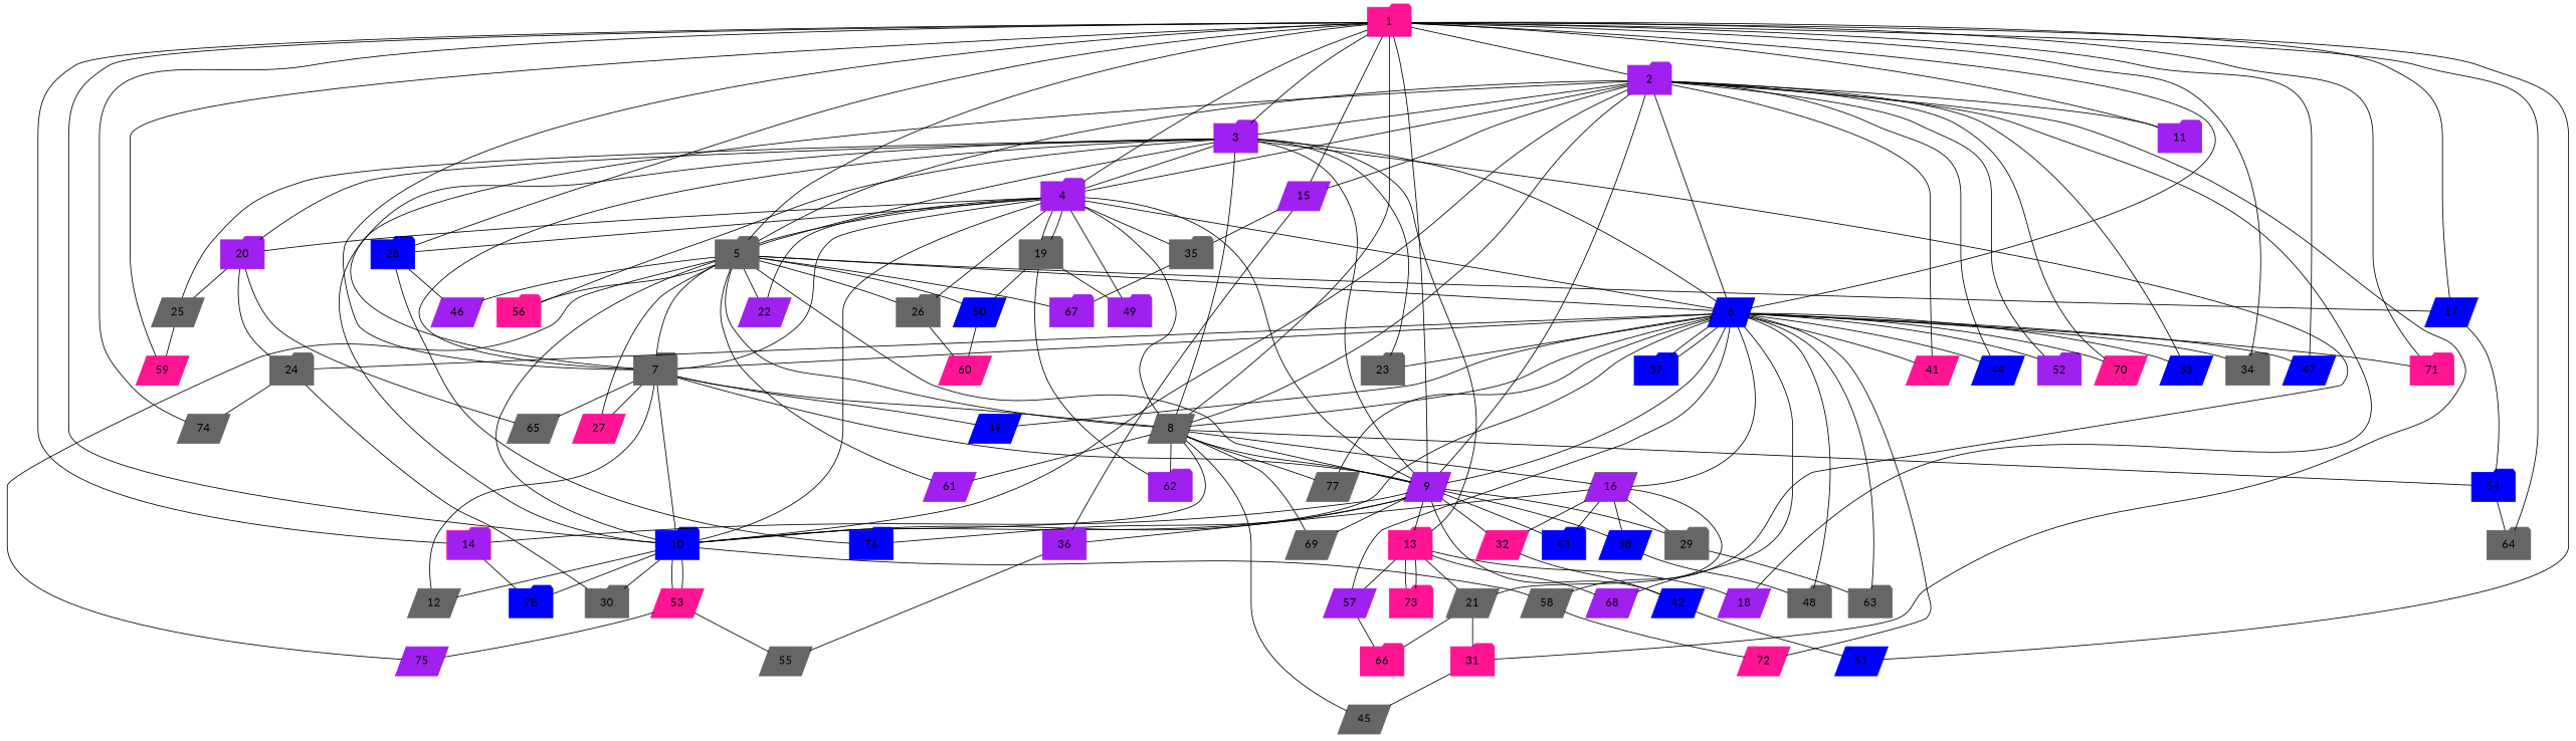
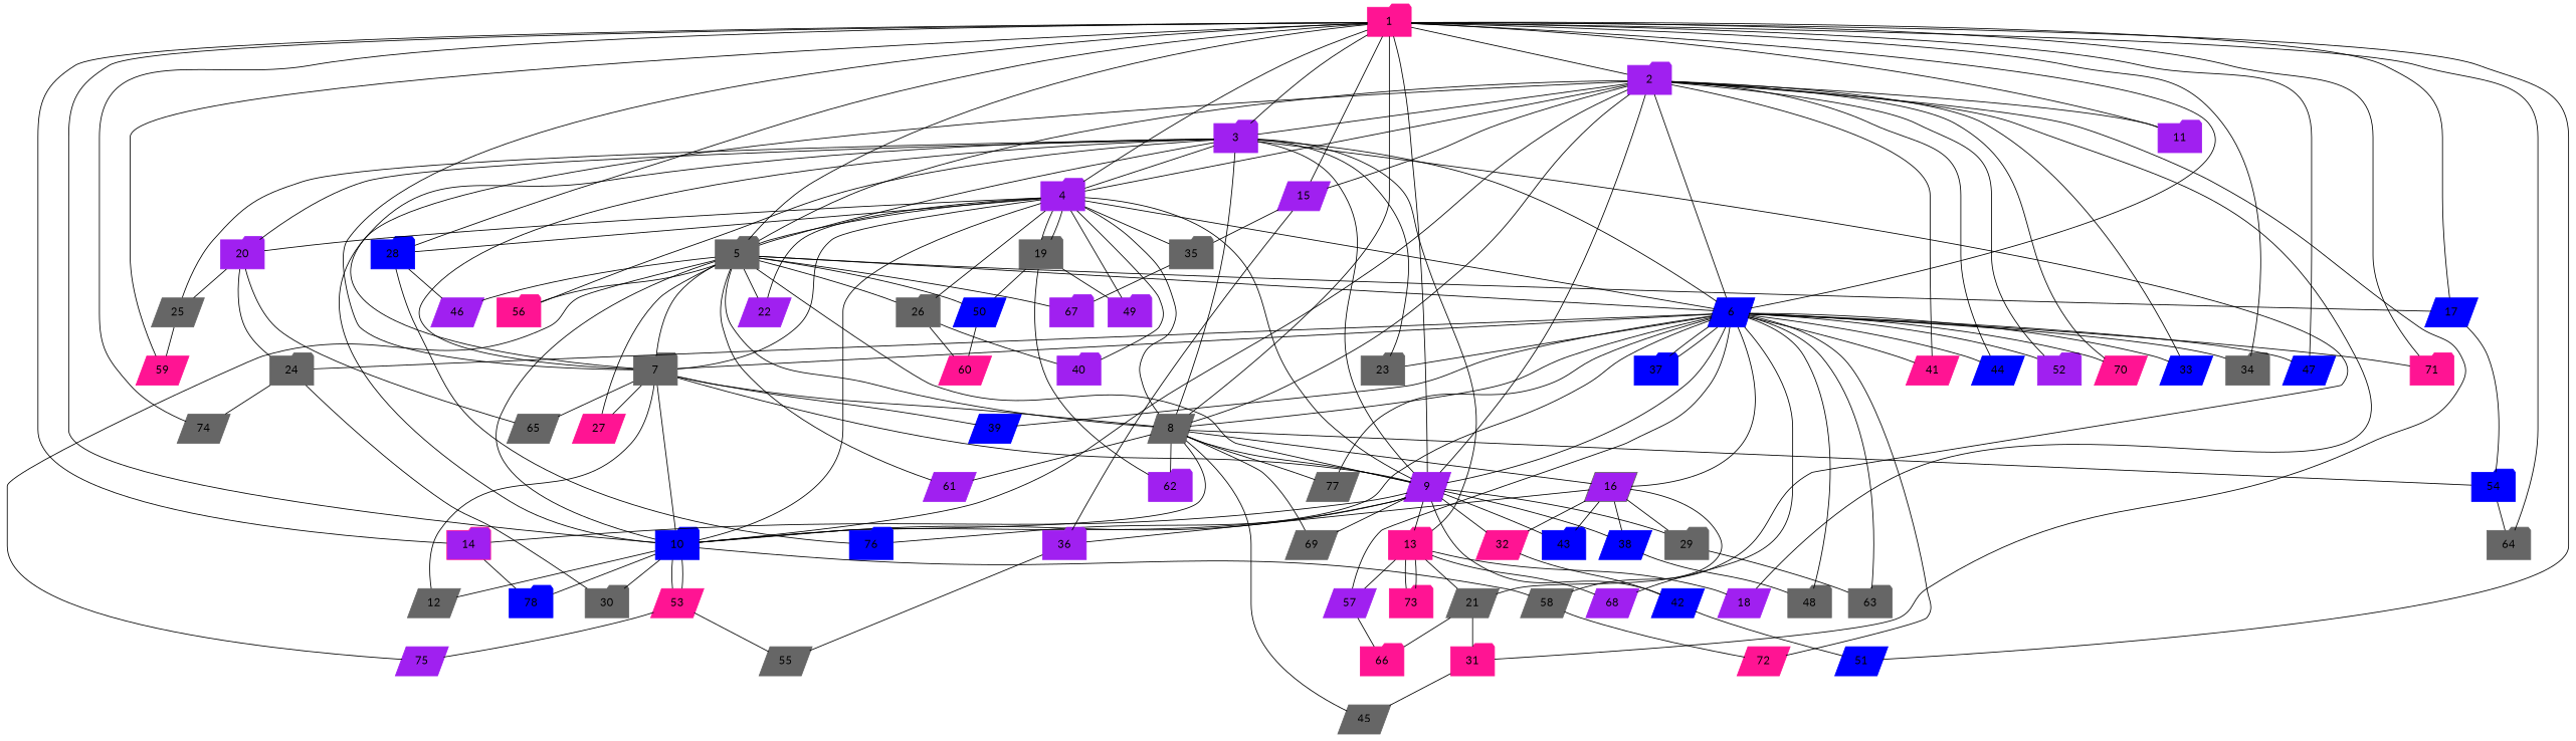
  graph {
    fontname=Lato
    node [color=gray40 fontname=Lato shape=folder style=filled]
    edge [fontname=Lato]
    1 [color=deeppink]
    2 [color=purple]
    3 [color=purple]
    4 [color=purple]
    5
    6 [color=blue shape=parallelogram]
    7
    8 [shape=parallelogram]
    9 [color=purple shape=parallelogram]
    10 [color=blue]
    11 [color=purple]
    14 [color=deeppink fillcolor=purple]
    15 [color=purple shape=parallelogram]
    17 [color=blue shape=parallelogram]
    28 [color=blue]
    34
    47 [color=blue shape=parallelogram]
    51 [color=blue shape=parallelogram]
    59 [color=deeppink shape=parallelogram]
    64
    71 [color=deeppink]
    74 [shape=parallelogram]
    18 [color=purple shape=parallelogram]
    31 [color=deeppink]
    33 [color=blue shape=parallelogram]
    41 [color=deeppink shape=parallelogram]
    44 [color=blue shape=parallelogram]
    52 [color=purple]
    70 [color=deeppink shape=parallelogram]
    13 [color=deeppink]
    20 [color=purple]
    23
    25 [shape=parallelogram]
    56 [color=deeppink]
    58 [shape=parallelogram]
    19
    22 [color=purple shape=parallelogram]
    26
    35
+   40 [color=purple]
    49 [color=purple]
    27 [color=deeppink shape=parallelogram]
    46 [color=purple shape=parallelogram]
    50 [color=blue shape=parallelogram]
    61 [color=purple shape=parallelogram]
    67 [color=purple]
    75 [color=purple shape=parallelogram]
    16 [fillcolor=purple shape=parallelogram]
    24
    37 [color=blue]
    39 [color=blue shape=parallelogram]
    48
    57 [color=purple shape=parallelogram]
    63
    68 [color=purple shape=parallelogram]
    72 [color=deeppink shape=parallelogram]
    77 [shape=parallelogram]
    12 [shape=parallelogram]
    65 [shape=parallelogram]
    45 [shape=parallelogram]
    54 [color=blue]
    62 [color=purple]
    69 [shape=parallelogram]
    29
    32 [color=deeppink shape=parallelogram]
    38 [color=blue shape=parallelogram]
    42 [color=blue shape=parallelogram]
    43 [color=blue]
    76 [color=blue]
    30
    53 [color=deeppink shape=parallelogram]
    78 [color=blue]
    36 [color=purple]
    21 [shape=parallelogram]
    73 [color=deeppink]
    60 [color=deeppink shape=parallelogram]
    66 [color=deeppink]
    55 [shape=parallelogram]
    1 -- 2
    1 -- 3
    1 -- 4
    1 -- 5
    1 -- 6
    1 -- 7
    1 -- 8
    1 -- 9
    1 -- 10
    1 -- 11
    1 -- 14
    1 -- 15
    1 -- 17
    1 -- 28
    1 -- 34
    1 -- 47
    1 -- 51
    1 -- 59
    1 -- 64
    1 -- 71
    1 -- 74
    2 -- 3
    2 -- 4
    2 -- 5
    2 -- 6
    2 -- 7
    2 -- 8
    2 -- 9
    2 -- 10
    2 -- 11
    2 -- 15
    2 -- 18
    2 -- 31
    2 -- 33
    2 -- 41
    2 -- 44
    2 -- 52
    2 -- 70
    3 -- 4
    3 -- 5
    3 -- 6
    3 -- 7
    3 -- 8
    3 -- 9
    3 -- 10
    3 -- 13
    3 -- 20
    3 -- 23
    3 -- 25
    3 -- 56
    3 -- 58
    4 -- 5
    4 -- 6
    4 -- 7
    4 -- 8
    4 -- 9
    4 -- 10
    4 -- 28
    4 -- 20
    4 -- 19
    4 -- 19
    4 -- 22
    4 -- 26
    4 -- 35
+   4 -- 40
    4 -- 49
    5 -- 6
    5 -- 7
    5 -- 8
    5 -- 9
    5 -- 10
    5 -- 17
    5 -- 56
    5 -- 22
    5 -- 26
    5 -- 27
    5 -- 46
    5 -- 50
    5 -- 61
    5 -- 67
    5 -- 75
    6 -- 7
    6 -- 8
    6 -- 9
    6 -- 10
    6 -- 34
    6 -- 47
    6 -- 71
    6 -- 33
    6 -- 41
    6 -- 44
    6 -- 52
    6 -- 70
    6 -- 23
    6 -- 16
    6 -- 24
    6 -- 37
    6 -- 37
    6 -- 39
    6 -- 48
    6 -- 57
    6 -- 63
    6 -- 68
    6 -- 72
    6 -- 77
    7 -- 8
    7 -- 9
    7 -- 10
    7 -- 27
    7 -- 39
    7 -- 12
    7 -- 65
    8 -- 9
    8 -- 10
    8 -- 61
    8 -- 16
    8 -- 77
    8 -- 45
    8 -- 54
    8 -- 62
    8 -- 69
    9 -- 10
    9 -- 14
    9 -- 13
    9 -- 69
    9 -- 29
    9 -- 32
    9 -- 38
    9 -- 42
    9 -- 43
    9 -- 76
    10 -- 58
    10 -- 12
    10 -- 30
    10 -- 53
    10 -- 53
    10 -- 78
    14 -- 78
    15 -- 35
    15 -- 36
    17 -- 54
    28 -- 46
    28 -- 76
    31 -- 45
    13 -- 18
    13 -- 57
    13 -- 68
    13 -- 21
    13 -- 73
    13 -- 73
    20 -- 25
    20 -- 24
    20 -- 65
    25 -- 59
    58 -- 72
    19 -- 49
    19 -- 50
    19 -- 62
+   26 -- 40
    26 -- 60
    35 -- 67
    50 -- 60
    16 -- 29
    16 -- 32
    16 -- 38
    16 -- 43
    16 -- 36
    16 -- 21
    24 -- 74
    24 -- 30
    57 -- 66
    54 -- 64
    29 -- 63
    32 -- 42
    38 -- 48
    42 -- 51
    53 -- 75
    53 -- 55
    36 -- 55
    21 -- 31
    21 -- 66
  }
